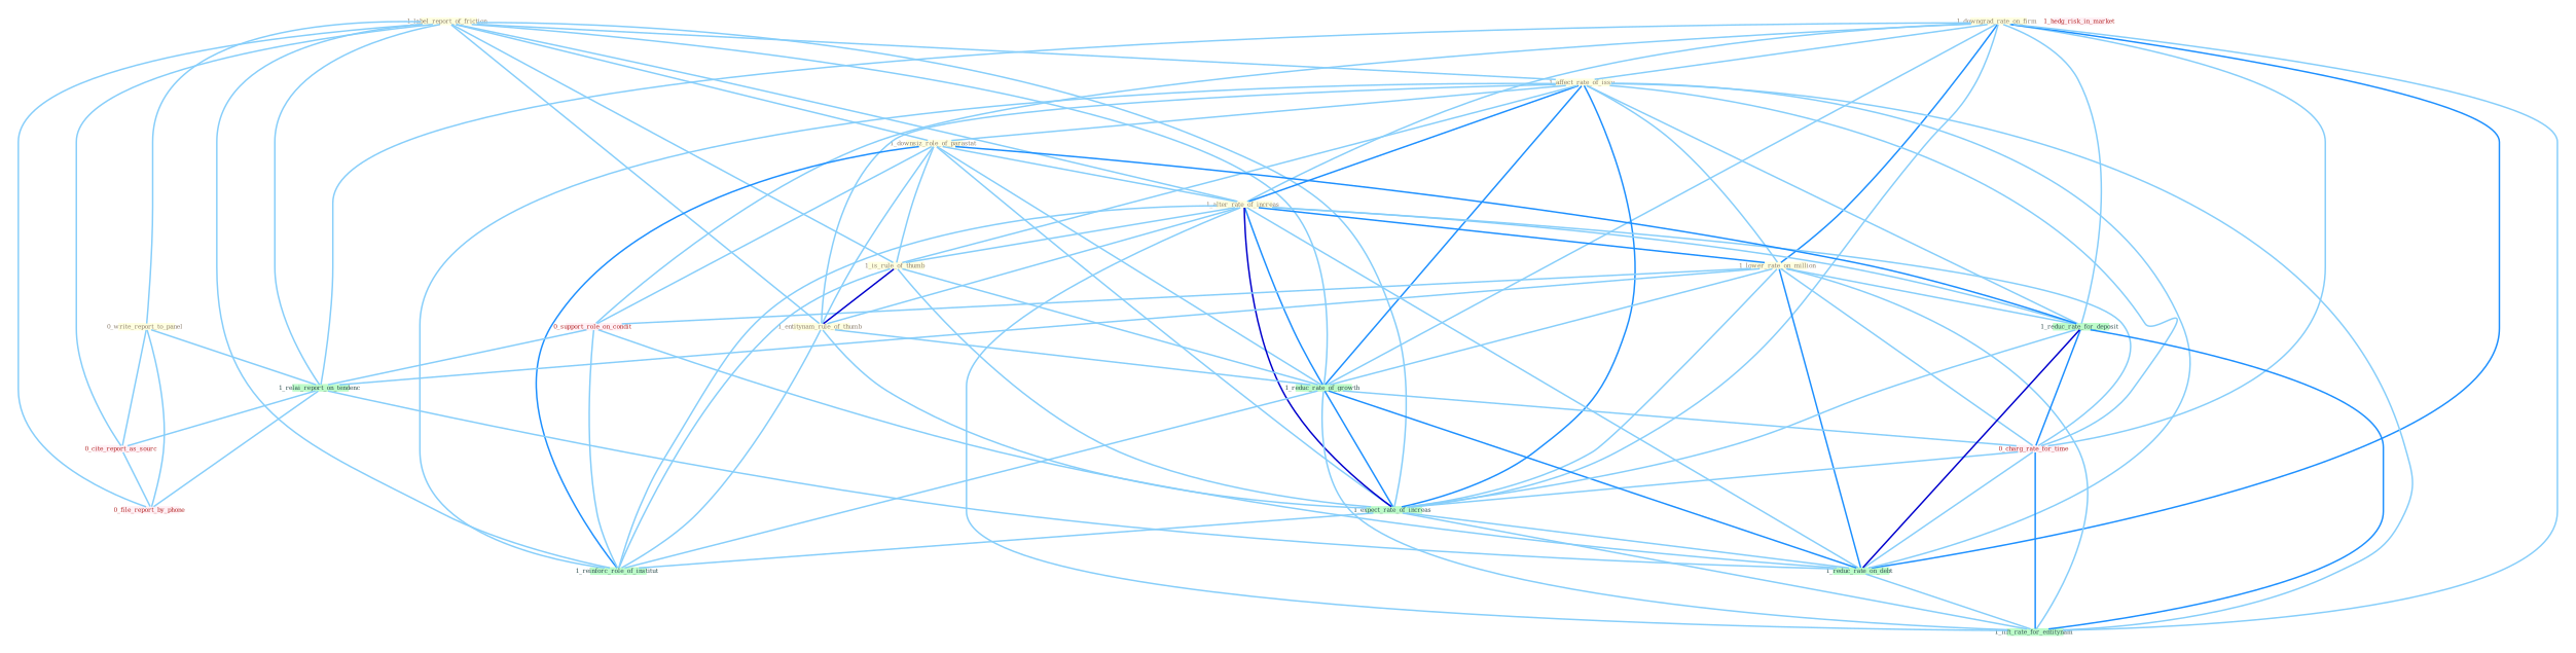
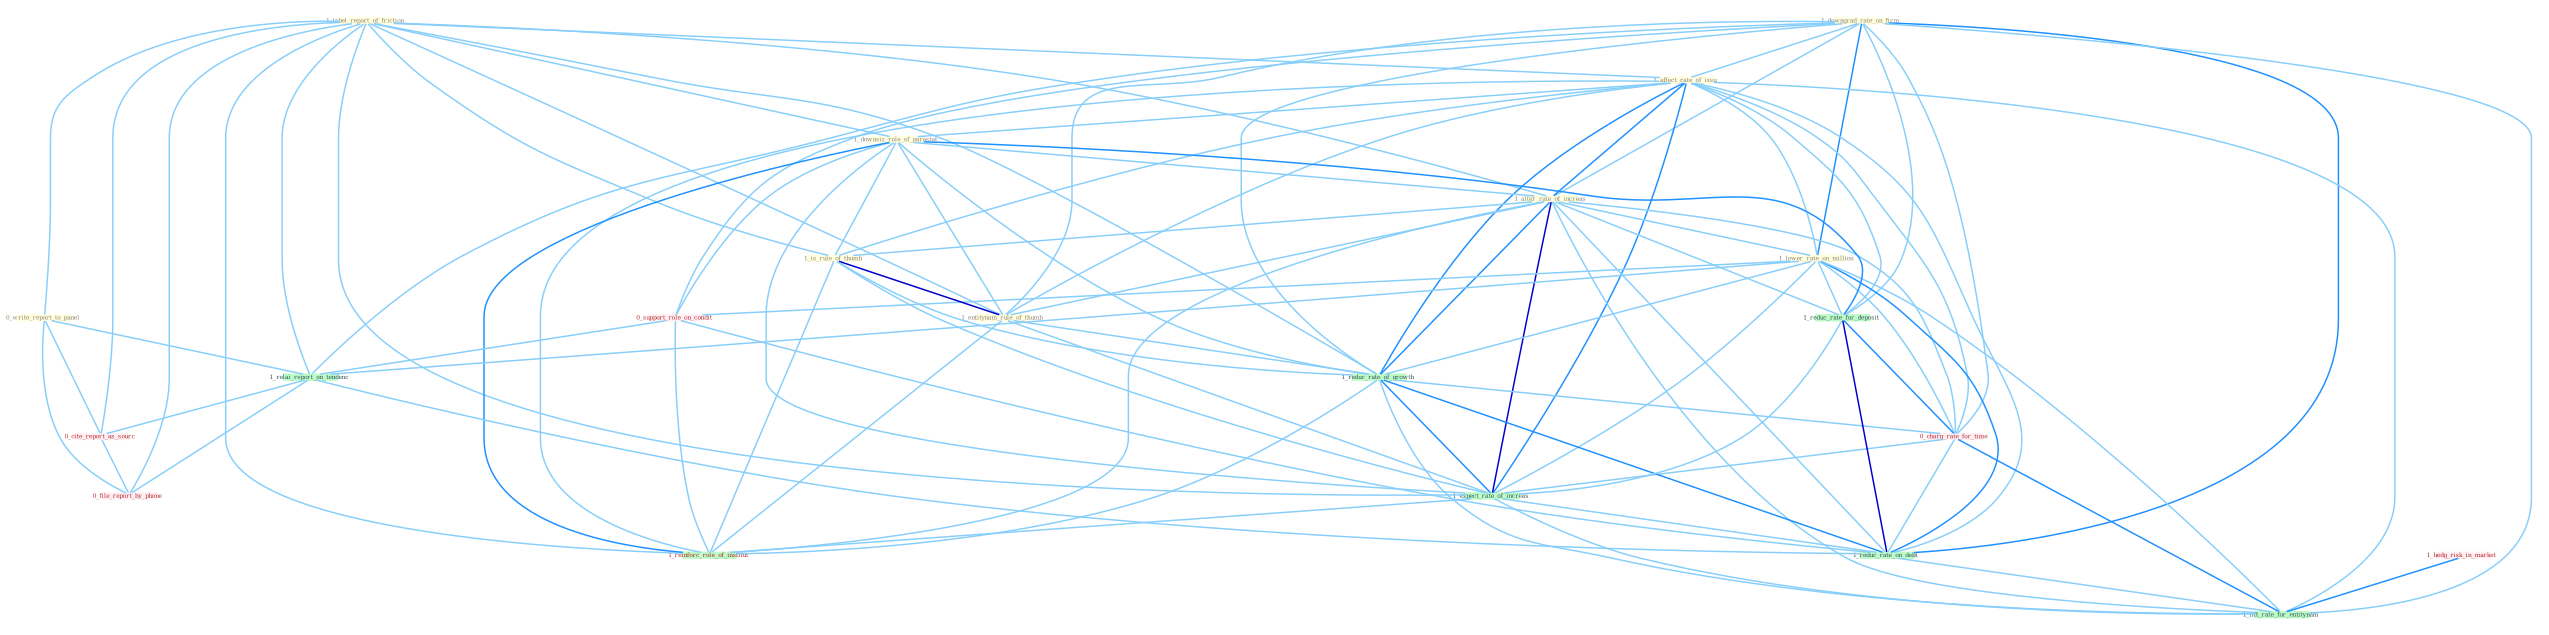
  graph {
    node [color="#ffffe0" fixedsize=true fontcolor="#8b7d6b" fontsize=4 shape=polygon style=filled]
    edge [color="#87cefa" w=1]
    "1_label_report_of_friction " [height=.06 width=.5]
    "1_downgrad_rate_on_firm " [height=.06 width=.5]
    "1_affect_rate_of_issu " [height=.06 width=.5]
    "1_downsiz_role_of_parastat " [height=.06 width=.5]
    "1_alter_rate_of_increas " [height=.06 width=.5]
    "1_lower_rate_on_million " [height=.06 width=.5]
    "0_write_report_to_panel " [height=.06 width=.5]
    "1_is_rule_of_thumb " [height=.06 width=.5]
    "1_entitynam_rule_of_thumb " [height=.06 width=.5]
    "0_support_role_on_condit " [color="#fff0f5" fontcolor="#b22222" height=.06 width=.5]
    "0_cite_report_as_sourc " [color="#fff0f5" fontcolor="#b22222" height=.06 width=.5]
    "0_file_report_by_phone " [color="#fff0f5" fontcolor="#b22222" height=.06 width=.5]
    "0_charg_rate_for_time " [color="#fff0f5" fontcolor="#b22222" height=.06 width=.5]
    "1_hedg_risk_in_market " [color="#fff0f5" fontcolor="#b22222" height=.06 width=.5]
    "1_relai_report_on_tendenc " [color="#BDFCC9" fontcolor="#2f4f4f" height=.06 width=.5]
    "1_reduc_rate_of_growth " [color="#BDFCC9" fontcolor="#2f4f4f" height=.06 width=.5]
    "1_expect_rate_of_increas " [color="#BDFCC9" fontcolor="#2f4f4f" height=.06 width=.5]
-   "1_reinforc_role_of_institut " [color="#BDFCC9" fontcolor="#2f4f4f" height=.06 width=.5]
+   "1_reinforc_role_of_institut " [color="#BDFCC9" fontcolor="#b22222" height=.06 width=.5]
    "1_reduc_rate_for_deposit " [color="#BDFCC9" fontcolor="#2f4f4f" height=.06 width=.5]
    "1_reduc_rate_on_debt " [color="#BDFCC9" fontcolor="#2f4f4f" height=.06 width=.5]
    "1_lift_rate_for_entitynam " [color="#BDFCC9" fontcolor="#2f4f4f" height=.06 width=.5]
    subgraph sub_1 {
      "1_label_report_of_friction "
      "1_downgrad_rate_on_firm "
      "1_affect_rate_of_issu "
      "1_downsiz_role_of_parastat "
      "1_alter_rate_of_increas "
      "1_lower_rate_on_million "
      "0_write_report_to_panel "
      "1_is_rule_of_thumb "
      "1_entitynam_rule_of_thumb "
    }
    subgraph sub_2 {
      "0_support_role_on_condit "
      "0_cite_report_as_sourc "
      "0_file_report_by_phone "
      "0_charg_rate_for_time "
      "1_hedg_risk_in_market "
    }
    "1_label_report_of_friction " -- "1_affect_rate_of_issu "
    "1_label_report_of_friction " -- "1_downsiz_role_of_parastat "
    "1_label_report_of_friction " -- "1_alter_rate_of_increas "
    "1_label_report_of_friction " -- "0_write_report_to_panel "
    "1_label_report_of_friction " -- "1_is_rule_of_thumb "
    "1_label_report_of_friction " -- "1_entitynam_rule_of_thumb "
    "1_label_report_of_friction " -- "0_cite_report_as_sourc "
    "1_label_report_of_friction " -- "0_file_report_by_phone "
    "1_label_report_of_friction " -- "1_relai_report_on_tendenc "
    "1_label_report_of_friction " -- "1_reduc_rate_of_growth "
    "1_label_report_of_friction " -- "1_expect_rate_of_increas "
    "1_label_report_of_friction " -- "1_reinforc_role_of_institut "
    "1_downgrad_rate_on_firm " -- "1_affect_rate_of_issu "
    "1_downgrad_rate_on_firm " -- "1_alter_rate_of_increas "
    "1_downgrad_rate_on_firm " -- "1_lower_rate_on_million " [color="#1e90ff" w=2]
    "1_downgrad_rate_on_firm " -- "0_support_role_on_condit "
    "1_downgrad_rate_on_firm " -- "0_charg_rate_for_time "
    "1_downgrad_rate_on_firm " -- "1_relai_report_on_tendenc "
    "1_downgrad_rate_on_firm " -- "1_reduc_rate_of_growth "
-   "1_downgrad_rate_on_firm " -- "1_expect_rate_of_increas "
+   "1_downgrad_rate_on_firm " -- "1_entitynam_rule_of_thumb "
    "1_downgrad_rate_on_firm " -- "1_reduc_rate_for_deposit "
    "1_downgrad_rate_on_firm " -- "1_reduc_rate_on_debt " [color="#1e90ff" w=2]
    "1_downgrad_rate_on_firm " -- "1_lift_rate_for_entitynam "
    "1_affect_rate_of_issu " -- "1_downsiz_role_of_parastat "
    "1_affect_rate_of_issu " -- "1_alter_rate_of_increas " [color="#1e90ff" w=2]
    "1_affect_rate_of_issu " -- "1_lower_rate_on_million "
    "1_affect_rate_of_issu " -- "1_is_rule_of_thumb "
    "1_affect_rate_of_issu " -- "1_entitynam_rule_of_thumb "
    "1_affect_rate_of_issu " -- "0_charg_rate_for_time "
    "1_affect_rate_of_issu " -- "1_reduc_rate_of_growth " [color="#1e90ff" w=2]
    "1_affect_rate_of_issu " -- "1_expect_rate_of_increas " [color="#1e90ff" w=2]
    "1_affect_rate_of_issu " -- "1_reinforc_role_of_institut "
    "1_affect_rate_of_issu " -- "1_reduc_rate_for_deposit "
    "1_affect_rate_of_issu " -- "1_reduc_rate_on_debt "
    "1_affect_rate_of_issu " -- "1_lift_rate_for_entitynam "
    "1_downsiz_role_of_parastat " -- "1_alter_rate_of_increas "
    "1_downsiz_role_of_parastat " -- "1_is_rule_of_thumb "
    "1_downsiz_role_of_parastat " -- "1_entitynam_rule_of_thumb "
    "1_downsiz_role_of_parastat " -- "0_support_role_on_condit "
    "1_downsiz_role_of_parastat " -- "1_reduc_rate_of_growth "
    "1_downsiz_role_of_parastat " -- "1_expect_rate_of_increas "
    "1_downsiz_role_of_parastat " -- "1_reinforc_role_of_institut " [color="#1e90ff" w=2]
-   "1_alter_rate_of_increas " -- "1_lower_rate_on_million " [color="#1e90ff"]
+   "1_alter_rate_of_increas " -- "1_lower_rate_on_million "
    "1_alter_rate_of_increas " -- "1_is_rule_of_thumb "
    "1_alter_rate_of_increas " -- "1_entitynam_rule_of_thumb "
    "1_alter_rate_of_increas " -- "0_charg_rate_for_time "
    "1_alter_rate_of_increas " -- "1_reduc_rate_of_growth " [color="#1e90ff" w=2]
    "1_alter_rate_of_increas " -- "1_expect_rate_of_increas " [color="#0000cd" w=3]
    "1_alter_rate_of_increas " -- "1_reinforc_role_of_institut "
    "1_alter_rate_of_increas " -- "1_reduc_rate_for_deposit "
    "1_alter_rate_of_increas " -- "1_reduc_rate_on_debt "
    "1_alter_rate_of_increas " -- "1_lift_rate_for_entitynam "
    "1_lower_rate_on_million " -- "0_support_role_on_condit "
    "1_lower_rate_on_million " -- "0_charg_rate_for_time "
    "1_lower_rate_on_million " -- "1_relai_report_on_tendenc "
    "1_lower_rate_on_million " -- "1_reduc_rate_of_growth "
    "1_lower_rate_on_million " -- "1_expect_rate_of_increas "
    "1_lower_rate_on_million " -- "1_reduc_rate_for_deposit "
    "1_lower_rate_on_million " -- "1_reduc_rate_on_debt " [color="#1e90ff" w=2]
    "1_lower_rate_on_million " -- "1_lift_rate_for_entitynam "
    "0_write_report_to_panel " -- "0_cite_report_as_sourc "
    "0_write_report_to_panel " -- "0_file_report_by_phone "
    "0_write_report_to_panel " -- "1_relai_report_on_tendenc "
    "1_is_rule_of_thumb " -- "1_entitynam_rule_of_thumb " [color="#0000cd" w=3]
    "1_is_rule_of_thumb " -- "1_reduc_rate_of_growth "
    "1_is_rule_of_thumb " -- "1_expect_rate_of_increas "
    "1_is_rule_of_thumb " -- "1_reinforc_role_of_institut "
    "1_entitynam_rule_of_thumb " -- "1_reduc_rate_of_growth "
    "1_entitynam_rule_of_thumb " -- "1_expect_rate_of_increas "
    "1_entitynam_rule_of_thumb " -- "1_reinforc_role_of_institut "
    "0_support_role_on_condit " -- "1_relai_report_on_tendenc "
    "0_support_role_on_condit " -- "1_reinforc_role_of_institut "
    "0_support_role_on_condit " -- "1_reduc_rate_on_debt "
    "0_cite_report_as_sourc " -- "0_file_report_by_phone "
    "0_charg_rate_for_time " -- "1_expect_rate_of_increas "
    "0_charg_rate_for_time " -- "1_reduc_rate_on_debt "
    "0_charg_rate_for_time " -- "1_lift_rate_for_entitynam " [color="#1e90ff" w=2]
    "1_relai_report_on_tendenc " -- "0_cite_report_as_sourc "
    "1_relai_report_on_tendenc " -- "0_file_report_by_phone "
    "1_relai_report_on_tendenc " -- "1_reduc_rate_on_debt "
    "1_reduc_rate_of_growth " -- "0_charg_rate_for_time "
    "1_reduc_rate_of_growth " -- "1_expect_rate_of_increas " [color="#1e90ff" w=2]
    "1_reduc_rate_of_growth " -- "1_reinforc_role_of_institut "
    "1_reduc_rate_of_growth " -- "1_reduc_rate_on_debt " [color="#1e90ff" w=2]
    "1_reduc_rate_of_growth " -- "1_lift_rate_for_entitynam "
    "1_expect_rate_of_increas " -- "1_reinforc_role_of_institut "
    "1_expect_rate_of_increas " -- "1_reduc_rate_on_debt "
    "1_expect_rate_of_increas " -- "1_lift_rate_for_entitynam "
    "1_reduc_rate_for_deposit " -- "1_downsiz_role_of_parastat " [color="#1e90ff" w=2]
    "1_reduc_rate_for_deposit " -- "0_charg_rate_for_time " [color="#1e90ff" w=2]
    "1_reduc_rate_for_deposit " -- "1_expect_rate_of_increas "
    "1_reduc_rate_for_deposit " -- "1_reduc_rate_on_debt " [color="#0000cd" w=2]
-   "1_reduc_rate_for_deposit " -- "1_lift_rate_for_entitynam " [color="#1e90ff" w=2]
+   "1_hedg_risk_in_market " -- "1_lift_rate_for_entitynam " [color="#1e90ff" w=2]
    "1_reduc_rate_on_debt " -- "1_lift_rate_for_entitynam "
  }
